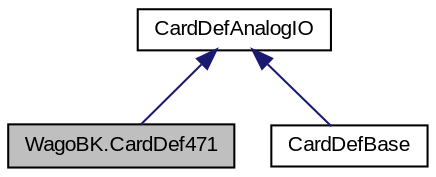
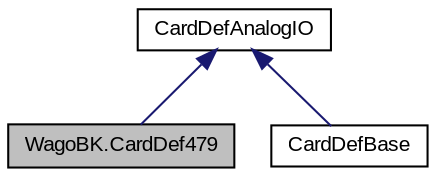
  digraph {
    node [color=black fillcolor=white fontname=Arial fontsize=10 shape=record style=filled]
    edge [color=midnightblue dir=back fontname=Arial fontsize=10 labelfontname=Arial labelfontsize=10 style=solid]
-   n1 [fillcolor=grey75 fontcolor=black height=0.2 label="WagoBK.CardDef471" width=0.4]
+   n1 [fillcolor=grey75 fontcolor=black height=0.2 label="WagoBK.CardDef479" width=0.4]
    n2 [height=0.2 label=CardDefAnalogIO width=0.4]
    n3 [height=0.2 label=CardDefBase width=0.4]
    n2 -> n1
    n2 -> n3
  }
